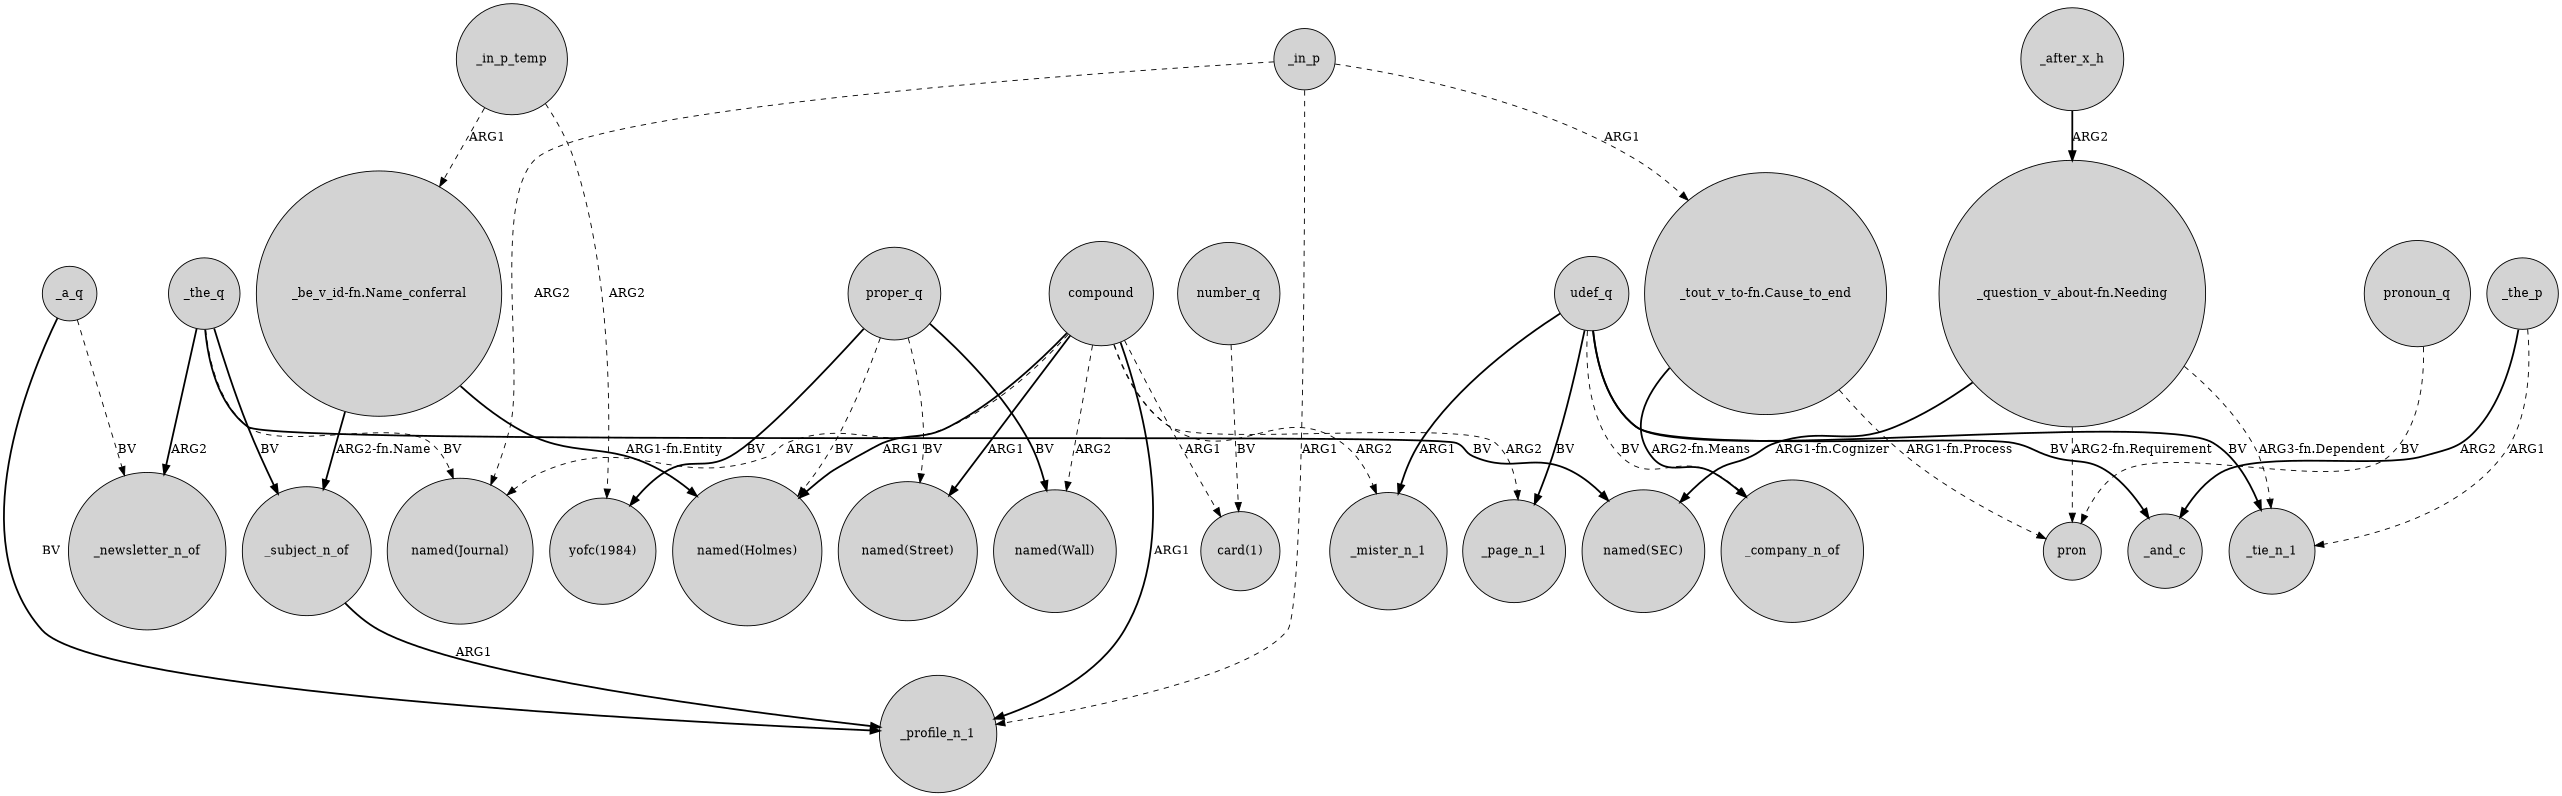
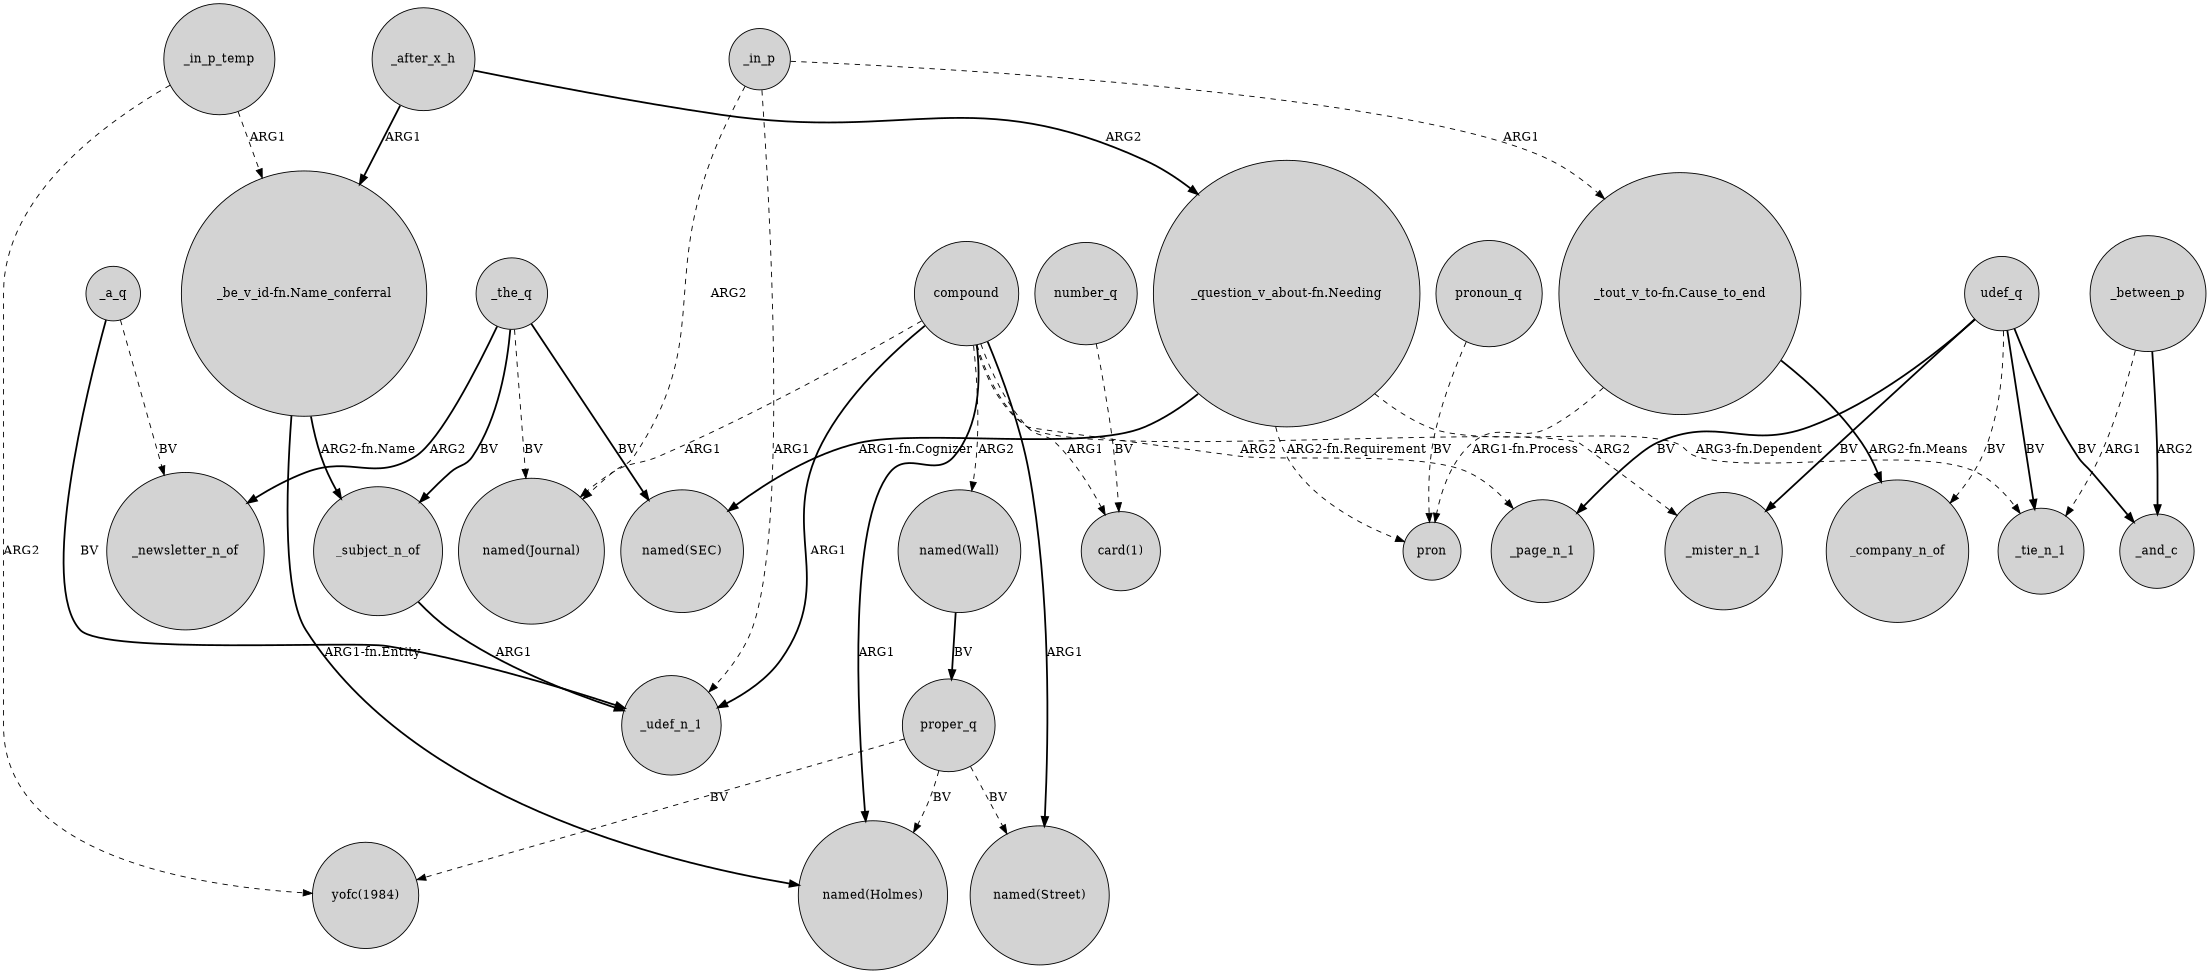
  digraph {
    node [shape=circle style=filled]
    edge [style=bold]
    compound
    "named(Holmes)"
    _mister_n_1
    "card(1)"
    "named(Journal)"
-   _profile_n_1
+   _profile_n_1 [label=_udef_n_1]
    "named(Wall)"
    "named(Street)"
    _page_n_1
    _a_q
    _newsletter_n_of
    _after_x_h
    "_be_v_id-fn.Name_conferral"
    "_question_v_about-fn.Needing"
    _subject_n_of
    pron
    _tie_n_1
    "named(SEC)"
    number_q
    "_tout_v_to-fn.Cause_to_end"
    _company_n_of
    udef_q
    _and_c
    _in_p_temp
    "yofc(1984)"
    pronoun_q
    _in_p
    _the_q
    proper_q
-   _between_p [label=_the_p]
+   _between_p
    compound -> "named(Holmes)" [label=ARG1]
    compound -> _mister_n_1 [label=ARG2 style=dashed]
    compound -> "card(1)" [label=ARG1 style=dashed]
    compound -> "named(Journal)" [label=ARG1 style=dashed]
    compound -> _profile_n_1 [label=ARG1]
    compound -> "named(Wall)" [label=ARG2 style=dashed]
    compound -> "named(Street)" [label=ARG1]
    compound -> _page_n_1 [label=ARG2 style=dashed]
    _a_q -> _profile_n_1 [label=BV]
    _a_q -> _newsletter_n_of [label=BV style=dashed]
+   _after_x_h -> "_be_v_id-fn.Name_conferral" [label=ARG1]
    _after_x_h -> "_question_v_about-fn.Needing" [label=ARG2]
    "_be_v_id-fn.Name_conferral" -> "named(Holmes)" [label="ARG1-fn.Entity"]
    "_be_v_id-fn.Name_conferral" -> _subject_n_of [label="ARG2-fn.Name"]
    "_question_v_about-fn.Needing" -> pron [label="ARG2-fn.Requirement" style=dashed]
    "_question_v_about-fn.Needing" -> _tie_n_1 [label="ARG3-fn.Dependent" style=dashed]
    "_question_v_about-fn.Needing" -> "named(SEC)" [label="ARG1-fn.Cognizer"]
    _subject_n_of -> _profile_n_1 [label=ARG1]
    number_q -> "card(1)" [label=BV style=dashed]
    "_tout_v_to-fn.Cause_to_end" -> pron [label="ARG1-fn.Process" style=dashed]
    "_tout_v_to-fn.Cause_to_end" -> _company_n_of [label="ARG2-fn.Means"]
-   udef_q -> _mister_n_1 [label=ARG1]
+   udef_q -> _mister_n_1 [label=BV]
    udef_q -> _page_n_1 [label=BV]
    udef_q -> _tie_n_1 [label=BV]
    udef_q -> _company_n_of [label=BV style=dashed]
    udef_q -> _and_c [label=BV]
    _in_p_temp -> "_be_v_id-fn.Name_conferral" [label=ARG1 style=dashed]
    _in_p_temp -> "yofc(1984)" [label=ARG2 style=dashed]
    pronoun_q -> pron [label=BV style=dashed]
    _in_p -> "named(Journal)" [label=ARG2 style=dashed]
    _in_p -> _profile_n_1 [label=ARG1 style=dashed]
    _in_p -> "_tout_v_to-fn.Cause_to_end" [label=ARG1 style=dashed]
    _the_q -> "named(Journal)" [label=BV style=dashed]
    _the_q -> _newsletter_n_of [label=ARG2]
    _the_q -> _subject_n_of [label=BV]
    _the_q -> "named(SEC)" [label=BV]
    proper_q -> "named(Holmes)" [label=BV style=dashed]
-   proper_q -> "named(Wall)" [label=BV]
+   "named(Wall)" -> proper_q [label=BV]
    proper_q -> "named(Street)" [label=BV style=dashed]
-   proper_q -> "yofc(1984)" [label=BV]
+   proper_q -> "yofc(1984)" [label=BV style=dashed]
    _between_p -> _tie_n_1 [label=ARG1 style=dashed]
    _between_p -> _and_c [label=ARG2]
  }
